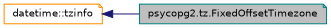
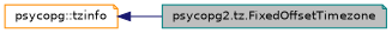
  digraph {
    rankdir=LR
    node [fontname=Helvetica fontsize=10 shape=note style=filled]
    n1 [color=teal fillcolor=grey75 fontcolor=black height=0.2 label="psycopg2.tz.FixedOffsetTimezone" width=0.4]
-   n2 [color=darkorange fillcolor=white height=0.2 label="datetime::tzinfo" width=0.4]
+   n2 [color=darkorange fillcolor=white height=0.2 label="psycopg::tzinfo" width=0.4]
    n2 -> n1 [color=midnightblue dir=back fontname=Helvetica fontsize=10 labelfontname=Helvetica labelfontsize=10 style=solid]
  }
